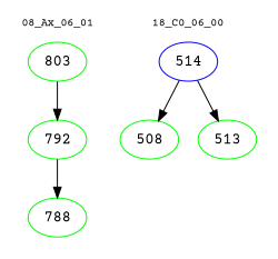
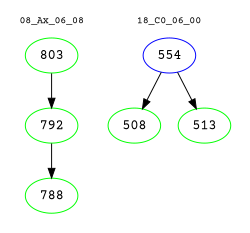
  digraph {
    fontname="Courier Prime"
    node [color=green fontname="Courier Prime"]
    edge [color=black fontname="Courier Prime"]
    n1 [label=792]
    n2 [label=788]
    n3 [label=803]
-   n4 [color=blue label=514]
+   n4 [color=blue label=554]
    n5 [label=508]
    n6 [label=513]
    subgraph cluster_1 {
      color=white
      fontsize=10
-     label="08_Ax_06_01"
+     label="08_Ax_06_08"
      n1
      n2
      n3
    }
    subgraph cluster_2 {
      color=white
      fontsize=10
      label="18_C0_06_00"
      n4
      n5
      n6
    }
    n1 -> n2
    n3 -> n1
    n4 -> n5
    n4 -> n6
  }
